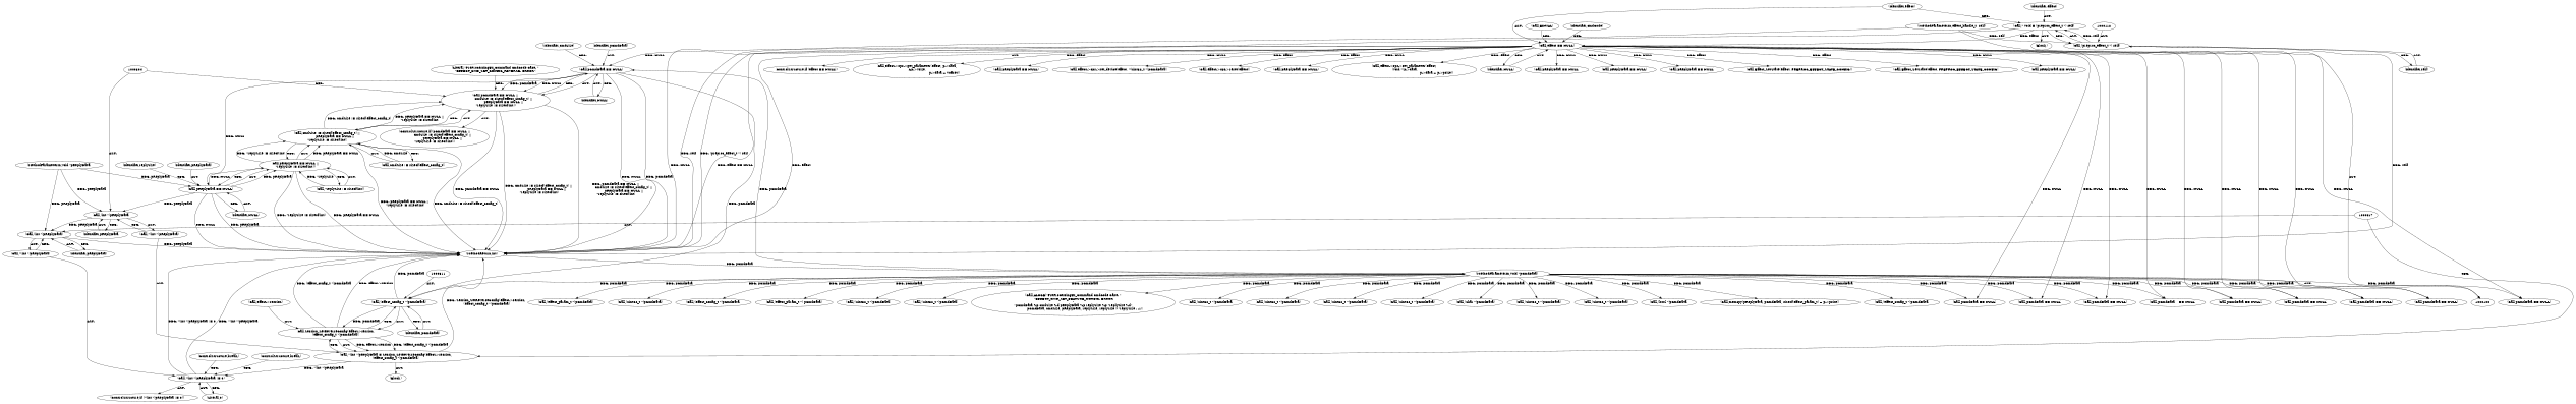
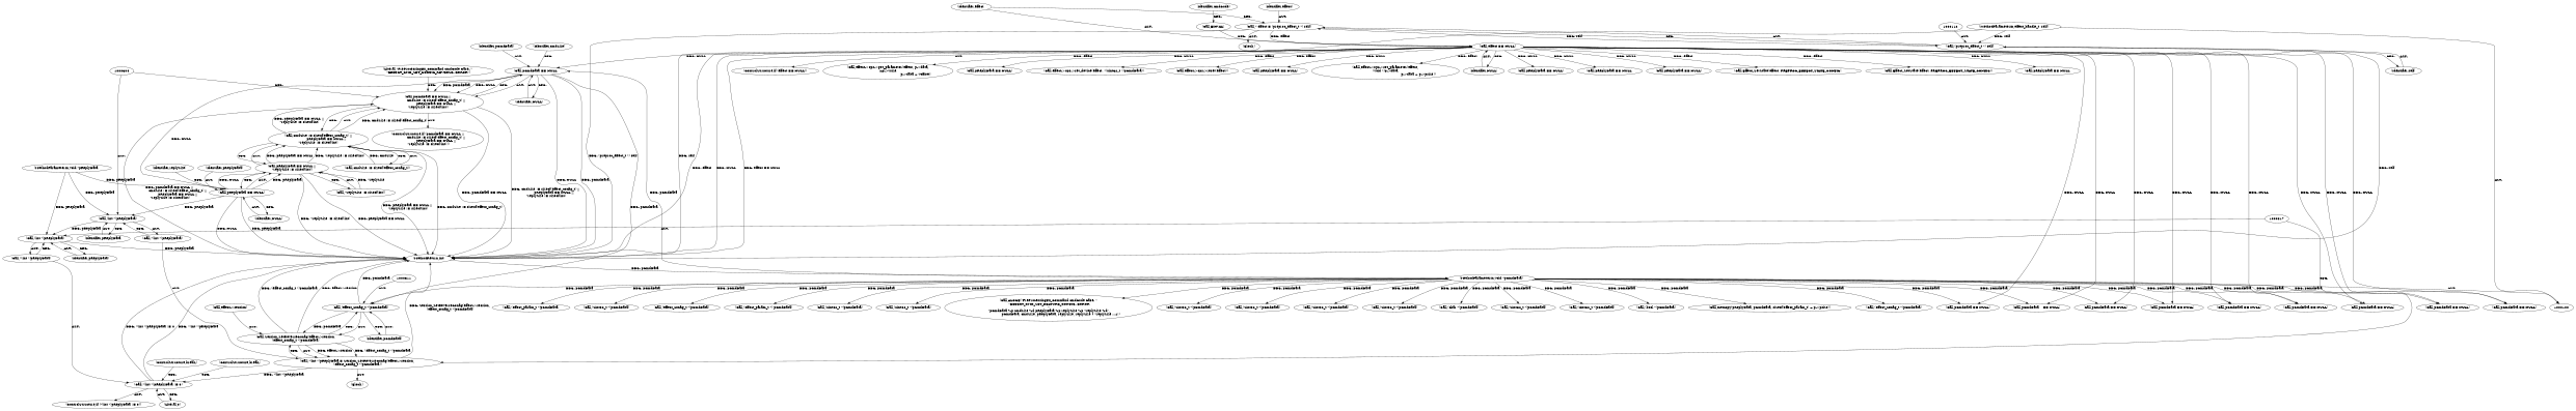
  digraph {
    n1 [label="(Call,pCmdData == NULL)"]
    n2 [label="(Call,pCmdData == NULL ||\n                cmdSize != sizeof(effect_config_t) ||\n                pReplyData == NULL ||\n *replySize != sizeof(int))"]
    n3 [label="(Call,pReplyData == NULL)"]
    n4 [label="(Call,(effect_config_t *)pCmdData)"]
    n5 [label="(Identifier,NULL)"]
    n6 [label="(MethodReturn,int)"]
    n7 [label="(Call,cmdSize != sizeof(effect_config_t) ||\n                pReplyData == NULL ||\n *replySize != sizeof(int))"]
    n8 [label="(ControlStructure,if (pCmdData == NULL ||\n                cmdSize != sizeof(effect_config_t) ||\n                pReplyData == NULL ||\n *replySize != sizeof(int)))"]
    n9 [label="(Call,pReplyData == NULL ||\n *replySize != sizeof(int))"]
    n10 [label="(Call,(int *)pReplyData)"]
    n11 [label="(Identifier,NULL)"]
    n12 [label="(Call,Session_SetReverseConfig(effect->session,\n (effect_config_t *)pCmdData))"]
    n13 [label="(Identifier,pCmdData)"]
    n14 [label="(MethodParameterIn,void *pCmdData)"]
    n15 [label="(Call,(effect_param_t *)pCmdData)"]
    n16 [label="(Call,(uint32_t *)pCmdData)"]
    n17 [label="(Call,(bool *)pCmdData)"]
    n18 [label="(Call,memcpy(pReplyData, pCmdData, sizeof(effect_param_t) + p->psize))"]
    n19 [label="(Call,(effect_config_t *)pCmdData)"]
    n20 [label="(Call,pCmdData == NULL)"]
    n21 [label="(Call,(uint32_t *)pCmdData)"]
    n22 [label="(Call,(effect_config_t *)pCmdData)"]
    n23 [label="(Call,(effect_param_t *) pCmdData)"]
    n24 [label="(Call,pCmdData == NULL)"]
    n25 [label="(Call,pCmdData == NULL)"]
    n26 [label="(Call,(uint32_t *)pCmdData)"]
    n27 [label="(Call,pCmdData == NULL)"]
    n28 [label="(Call,(uint32_t *)pCmdData)"]
    n29 [label="(Call,ALOGE(\"PreProcessingFx_Command cmdCode Case: \"\n \"EFFECT_CMD_SET_FEATURE_CONFIG: ERROR\n\"\n \"pCmdData %p cmdSize %d pReplyData %p replySize %p *replySize %d\",\n                        pCmdData, cmdSize, pReplyData, replySize, replySize ? *replySize : -1))"]
    n30 [label="(Call,pCmdData == NULL)"]
    n31 [label="(Call,pCmdData == NULL)"]
    n32 [label="(Call,pCmdData == NULL)"]
    n33 [label="(Call,(uint32_t *)pCmdData)"]
    n34 [label="(Call,(uint32_t *)pCmdData)"]
    n35 [label="(Call,pCmdData == NULL)"]
    n36 [label="(Call,(uint32_t *)pCmdData)"]
    n37 [label="(Call,(uint32_t *)pCmdData)"]
    n38 [label="(Call,pCmdData    == NULL)"]
    n39 [label="(Call,(char *)pCmdData)"]
    n40 [label="(Call,(uint32_t *)pCmdData)"]
    1000100
    n42 [label="(Call,effect == NULL)"]
    n43 [label="(ControlStructure,if (effect == NULL))"]
    n44 [label="(Call,effect->ops->get_parameter(effect, p->data,\n &p->vsize,\n                                                       p->data + voffset))"]
    n45 [label="(Call,pReplyData == NULL)"]
    n46 [label="(Call,effect->ops->set_device(effect, *(uint32_t *)pCmdData))"]
    n47 [label="(Call,effect->ops->reset(effect))"]
    n48 [label="(Call,pReplyData == NULL)"]
    n49 [label="(Call,effect->ops->set_parameter(effect,\n (void *)p->data,\n                                                                p->data + p->psize))"]
    n50 [label="(Identifier,NULL)"]
    n51 [label="(Call,pReplyData == NULL)"]
    n52 [label="(Call,pReplyData == NULL)"]
    n53 [label="(Call,pReplyData == NULL)"]
    n54 [label="(Call,Effect_SetState(effect, PREPROC_EFFECT_STATE_CONFIG))"]
    n55 [label="(Call,Effect_SetState(effect, PREPROC_EFFECT_STATE_CONFIG))"]
    n56 [label="(Call,pReplyData == NULL)"]
-   n57 [label="(Call,* void = (preproc_effect_t *) self)"]
+   n57 [label="(Call,* effect = (preproc_effect_t *) self)"]
    n58 [label="(Call,(preproc_effect_t *) self)"]
    n59 [label="(Block,)"]
    n60 [label="(Identifier,self)"]
    n61 [label="(MethodParameterIn,effect_handle_t  self)"]
    n62 [label="(Call,cmdSize != sizeof(effect_config_t))"]
    n63 [label="(Call,*replySize != sizeof(int))"]
    n64 [label="(Call,(int *)pReplyData)"]
    n65 [label="(Call,*(int *)pReplyData)"]
    n66 [label="(Identifier,pReplyData)"]
    n67 [label="(Identifier,pReplyData)"]
    n68 [label="(Call,*(int *)pReplyData)"]
    n69 [label="(Call,*(int *)pReplyData = Session_SetReverseConfig(effect->session,\n (effect_config_t *)pCmdData))"]
    n70 [label="(Call,*(int *)pReplyData != 0)"]
    n71 [label="(Block,)"]
    n72 [label="(ControlStructure,if (*(int *)pReplyData != 0))"]
    n73 [label="(Literal,0)"]
    n74 [label="(Literal,\"PreProcessingFx_Command cmdCode Case: \"\n \"EFFECT_CMD_SET_CONFIG_REVERSE: ERROR\")"]
    n75 [label="(Identifier,cmdCode)"]
    n76 [label="(Identifier,replySize)"]
    n77 [label="(Identifier,effect)"]
    n78 [label="(Call,EINVAL)"]
    n79 [label="(Identifier,pReplyData)"]
    n80 [label="(Identifier,cmdSize)"]
    n81 [label="(Call,effect->session)"]
    n82 [label="(Identifier,pCmdData)"]
    n83 [label="(ControlStructure,break;)"]
    n84 [label="(Identifier,effect)"]
    n85 [label="(ControlStructure,break;)"]
    n86 [label="(MethodParameterIn,void *pReplyData)"]
    1000112
    1000304
    1000317
    1000311
    n1 -> n2 [label="AST: "]
    n1 -> n2 [label="DDG: pCmdData"]
    n1 -> n2 [label="DDG: NULL"]
    n1 -> n3 [label="DDG: NULL"]
    n1 -> n4 [label="DDG: pCmdData"]
    n1 -> n5 [label="CFG: "]
    n1 -> n6 [label="DDG: NULL"]
    n1 -> n6 [label="DDG: pCmdData"]
    n2 -> n1 [label="CFG: "]
    n2 -> n6 [label="DDG: pCmdData == NULL"]
    n2 -> n6 [label="DDG: cmdSize != sizeof(effect_config_t) ||\n                pReplyData == NULL ||\n *replySize != sizeof(int)"]
    n2 -> n6 [label="DDG: pCmdData == NULL ||\n                cmdSize != sizeof(effect_config_t) ||\n                pReplyData == NULL ||\n *replySize != sizeof(int)"]
    n2 -> n7 [label="CFG: "]
    n2 -> n8 [label="AST: "]
    n3 -> n6 [label="DDG: NULL"]
    n3 -> n6 [label="DDG: pReplyData"]
    n3 -> n9 [label="AST: "]
    n3 -> n9 [label="DDG: pReplyData"]
    n3 -> n9 [label="DDG: NULL"]
    n3 -> n10 [label="DDG: pReplyData"]
    n3 -> n11 [label="CFG: "]
    n4 -> n6 [label="DDG: pCmdData"]
    n4 -> n12 [label="AST: "]
    n4 -> n12 [label="DDG: pCmdData"]
    n4 -> n13 [label="CFG: "]
    n5 -> n1 [label="AST: "]
    n6 -> n14 [label="DDG: pCmdData"]
    n7 -> n2 [label="AST: "]
    n7 -> n2 [label="DDG: cmdSize != sizeof(effect_config_t)"]
    n7 -> n2 [label="DDG: pReplyData == NULL ||\n *replySize != sizeof(int)"]
    n7 -> n6 [label="DDG: pReplyData == NULL ||\n *replySize != sizeof(int)"]
    n7 -> n6 [label="DDG: cmdSize != sizeof(effect_config_t)"]
    n7 -> n9 [label="CFG: "]
    n7 -> n62 [label="CFG: "]
    n9 -> n3 [label="CFG: "]
    n9 -> n6 [label="DDG: *replySize != sizeof(int)"]
    n9 -> n6 [label="DDG: pReplyData == NULL"]
    n9 -> n7 [label="AST: "]
    n9 -> n7 [label="DDG: pReplyData == NULL"]
    n9 -> n7 [label="DDG: *replySize != sizeof(int)"]
    n9 -> n63 [label="CFG: "]
    n10 -> n64 [label="DDG: pReplyData"]
    n10 -> n65 [label="AST: "]
    n10 -> n66 [label="CFG: "]
    n11 -> n3 [label="AST: "]
    n12 -> n4 [label="CFG: "]
    n12 -> n6 [label="DDG: (effect_config_t *)pCmdData"]
    n12 -> n6 [label="DDG: effect->session"]
    n12 -> n69 [label="AST: "]
    n12 -> n69 [label="DDG: effect->session"]
    n12 -> n69 [label="DDG: (effect_config_t *)pCmdData"]
    n13 -> n4 [label="AST: "]
    n14 -> n1 [label="DDG: pCmdData"]
    n14 -> n4 [label="DDG: pCmdData"]
    n14 -> n15 [label="DDG: pCmdData"]
    n14 -> n16 [label="DDG: pCmdData"]
    n14 -> n17 [label="DDG: pCmdData"]
    n14 -> n18 [label="DDG: pCmdData"]
    n14 -> n19 [label="DDG: pCmdData"]
    n14 -> n20 [label="DDG: pCmdData"]
    n14 -> n21 [label="DDG: pCmdData"]
    n14 -> n22 [label="DDG: pCmdData"]
    n14 -> n23 [label="DDG: pCmdData"]
    n14 -> n24 [label="DDG: pCmdData"]
    n14 -> n25 [label="DDG: pCmdData"]
    n14 -> n26 [label="DDG: pCmdData"]
    n14 -> n27 [label="DDG: pCmdData"]
    n14 -> n28 [label="DDG: pCmdData"]
    n14 -> n29 [label="DDG: pCmdData"]
    n14 -> n30 [label="DDG: pCmdData"]
    n14 -> n31 [label="DDG: pCmdData"]
    n14 -> n32 [label="DDG: pCmdData"]
    n14 -> n33 [label="DDG: pCmdData"]
    n14 -> n34 [label="DDG: pCmdData"]
    n14 -> n35 [label="DDG: pCmdData"]
    n14 -> n36 [label="DDG: pCmdData"]
    n14 -> n37 [label="DDG: pCmdData"]
    n14 -> n38 [label="DDG: pCmdData"]
    n14 -> n39 [label="DDG: pCmdData"]
    n14 -> n40 [label="DDG: pCmdData"]
    n14 -> 1000100 [label="AST: "]
    n42 -> n1 [label="DDG: NULL"]
    n42 -> n6 [label="DDG: effect == NULL"]
    n42 -> n6 [label="DDG: effect"]
    n42 -> n6 [label="DDG: NULL"]
    n42 -> n20 [label="DDG: NULL"]
    n42 -> n24 [label="DDG: NULL"]
    n42 -> n25 [label="DDG: NULL"]
    n42 -> n27 [label="DDG: NULL"]
    n42 -> n30 [label="DDG: NULL"]
    n42 -> n31 [label="DDG: NULL"]
    n42 -> n32 [label="DDG: NULL"]
    n42 -> n35 [label="DDG: NULL"]
    n42 -> n38 [label="DDG: NULL"]
    n42 -> n43 [label="AST: "]
    n42 -> n44 [label="DDG: effect"]
    n42 -> n45 [label="DDG: NULL"]
    n42 -> n46 [label="DDG: effect"]
    n42 -> n47 [label="DDG: effect"]
    n42 -> n48 [label="DDG: NULL"]
    n42 -> n49 [label="DDG: effect"]
    n42 -> n50 [label="CFG: "]
    n42 -> n51 [label="DDG: NULL"]
    n42 -> n52 [label="DDG: NULL"]
    n42 -> n53 [label="DDG: NULL"]
    n42 -> n54 [label="DDG: effect"]
    n42 -> n55 [label="DDG: effect"]
    n42 -> n56 [label="DDG: NULL"]
    n50 -> n42 [label="AST: "]
    n57 -> n6 [label="DDG: (preproc_effect_t *) self"]
    n57 -> n42 [label="DDG: effect"]
    n57 -> n58 [label="CFG: "]
    n57 -> n59 [label="AST: "]
    n58 -> n6 [label="DDG: self"]
    n58 -> n57 [label="AST: "]
    n58 -> n57 [label="DDG: self"]
    n58 -> n60 [label="CFG: "]
    n60 -> n58 [label="AST: "]
    n61 -> n6 [label="DDG: self"]
    n61 -> 1000100 [label="AST: "]
    n61 -> n58 [label="DDG: self"]
    n62 -> n7 [label="AST: "]
    n62 -> n7 [label="DDG: cmdSize"]
    n63 -> n9 [label="AST: "]
    n63 -> n9 [label="DDG: *replySize"]
    n64 -> n6 [label="DDG: pReplyData"]
    n64 -> n67 [label="CFG: "]
    n64 -> n68 [label="AST: "]
    n65 -> n10 [label="CFG: "]
    n65 -> n69 [label="AST: "]
    n66 -> n10 [label="AST: "]
    n67 -> n64 [label="AST: "]
    n68 -> n64 [label="CFG: "]
    n68 -> n70 [label="AST: "]
    n69 -> n6 [label="DDG: Session_SetReverseConfig(effect->session,\n (effect_config_t *)pCmdData)"]
    n69 -> n12 [label="CFG: "]
    n69 -> n70 [label="DDG: *(int *)pReplyData"]
    n69 -> n71 [label="AST: "]
    n70 -> n6 [label="DDG: *(int *)pReplyData"]
    n70 -> n6 [label="DDG: *(int *)pReplyData != 0"]
    n70 -> n72 [label="AST: "]
    n70 -> n73 [label="CFG: "]
    n73 -> n70 [label="AST: "]
    n74 -> n2 [label="CFG: "]
-   n75 -> n42 [label="CFG: "]
+   n75 -> n78 [label="CFG: "]
    n76 -> n3 [label="CFG: "]
    n77 -> n42 [label="AST: "]
    n77 -> n57 [label="CFG: "]
    n78 -> n42 [label="CFG: "]
    n79 -> n3 [label="AST: "]
    n80 -> n1 [label="CFG: "]
    n81 -> n12 [label="AST: "]
    n82 -> n1 [label="AST: "]
    n83 -> n70 [label="CFG: "]
    n84 -> n57 [label="AST: "]
    n85 -> n70 [label="CFG: "]
    n86 -> n3 [label="DDG: pReplyData"]
    n86 -> n10 [label="DDG: pReplyData"]
    n86 -> n64 [label="DDG: pReplyData"]
    1000112 -> n58 [label="AST: "]
    1000304 -> n2 [label="CFG: "]
    1000304 -> n10 [label="AST: "]
    1000317 -> n64 [label="AST: "]
    1000317 -> n69 [label="CFG: "]
    1000311 -> n4 [label="AST: "]
  }
